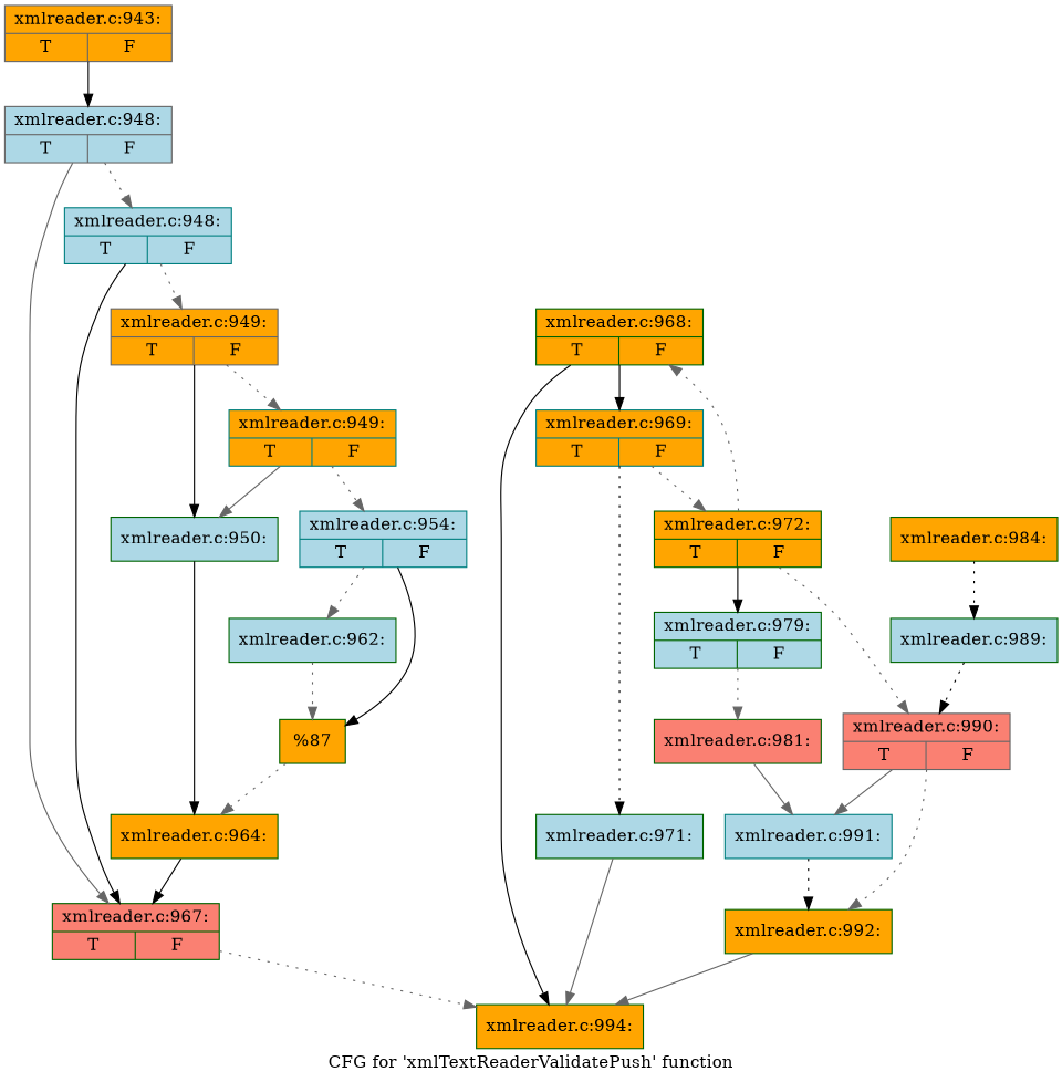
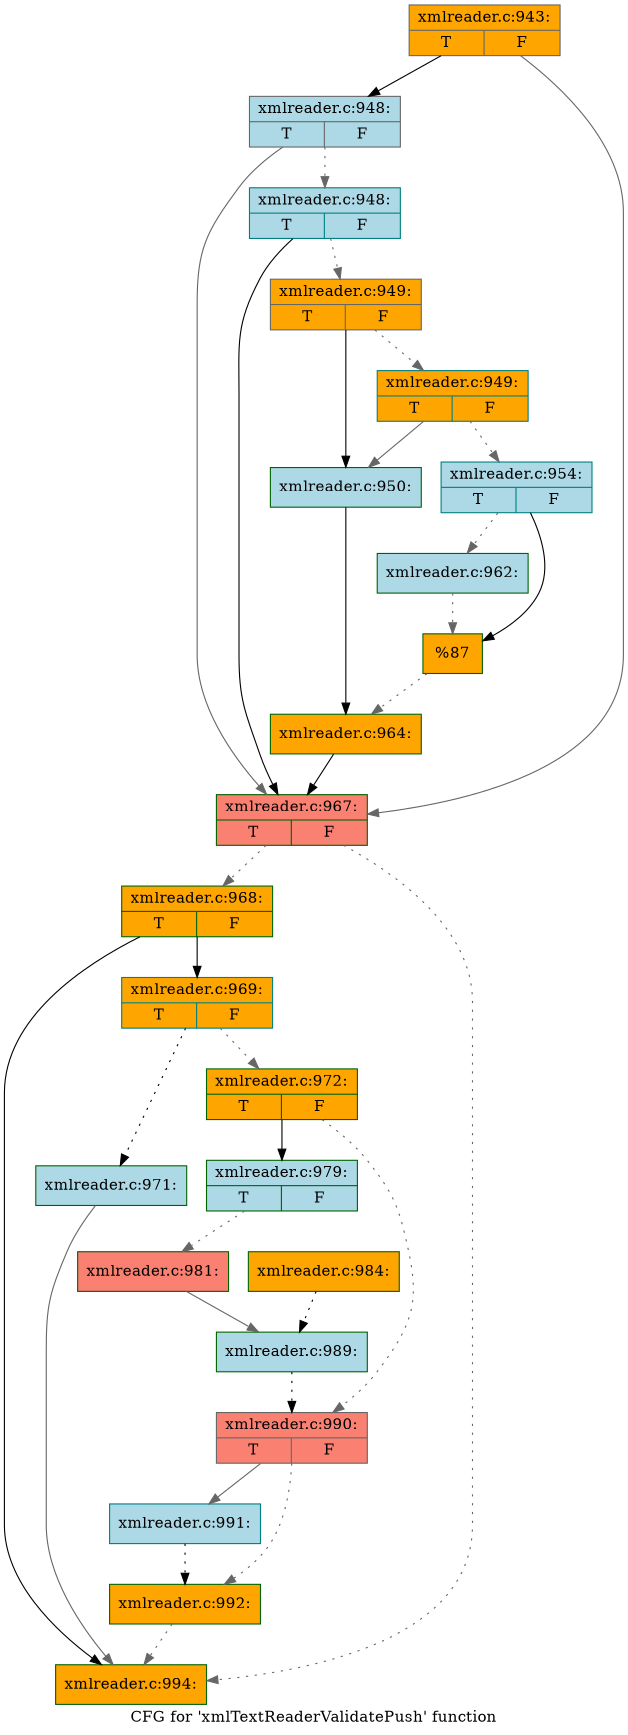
  digraph {
    label="CFG for 'xmlTextReaderValidatePush' function"
    node [color=darkgreen fillcolor=orange shape=record style=filled]
    edge [color=gray40 style=dotted]
    n1 [color=gray40 label="{xmlreader.c:943:|{<s0>T|<s1>F}}"]
    n2 [color=gray40 fillcolor=lightblue label="{xmlreader.c:948:|{<s0>T|<s1>F}}"]
    n3 [fillcolor=salmon label="{xmlreader.c:967:|{<s0>T|<s1>F}}"]
    n4 [color=teal fillcolor=lightblue label="{xmlreader.c:948:|{<s0>T|<s1>F}}"]
    n5 [label="{xmlreader.c:968:|{<s0>T|<s1>F}}"]
    n6 [label="{xmlreader.c:994:}"]
    n7 [color=gray40 label="{xmlreader.c:949:|{<s0>T|<s1>F}}"]
    n8 [color=teal label="{xmlreader.c:969:|{<s0>T|<s1>F}}"]
    n9 [fillcolor=lightblue label="{xmlreader.c:950:}"]
    n10 [color=teal label="{xmlreader.c:949:|{<s0>T|<s1>F}}"]
    n11 [label="{xmlreader.c:964:}"]
    n12 [color=teal fillcolor=lightblue label="{xmlreader.c:954:|{<s0>T|<s1>F}}"]
    n13 [fillcolor=lightblue label="{xmlreader.c:962:}"]
    n14 [label="{%87}"]
    n15 [fillcolor=lightblue label="{xmlreader.c:971:}"]
    n16 [label="{xmlreader.c:972:|{<s0>T|<s1>F}}"]
    n17 [fillcolor=lightblue label="{xmlreader.c:979:|{<s0>T|<s1>F}}"]
    n18 [color=gray40 fillcolor=salmon label="{xmlreader.c:990:|{<s0>T|<s1>F}}"]
    n19 [fillcolor=salmon label="{xmlreader.c:981:}"]
    n20 [color=teal fillcolor=lightblue label="{xmlreader.c:991:}"]
    n21 [label="{xmlreader.c:992:}"]
    n22 [fillcolor=lightblue label="{xmlreader.c:989:}"]
    n23 [label="{xmlreader.c:984:}"]
    n1 -> n2 [color=black style=solid]
+   n1 -> n3 [style=solid]
    n2 -> n3 [style=solid]
    n2 -> n4
-   n16 -> n5
+   n3 -> n5
    n3 -> n6
    n4 -> n3 [color=black style=solid]
    n4 -> n7
    n5 -> n6 [color=black style=solid]
    n5 -> n8 [color=black style=solid]
    n7 -> n9 [color=black style=solid]
    n7 -> n10
    n8 -> n15 [color=black]
    n8 -> n16
    n9 -> n11 [color=black style=solid]
    n10 -> n9 [style=solid]
    n10 -> n12
    n11 -> n3 [color=black style=solid]
    n12 -> n13
    n12 -> n14 [color=black style=solid]
    n13 -> n14
    n14 -> n11
    n15 -> n6 [style=solid]
    n16 -> n17 [color=black style=solid]
    n16 -> n18
    n17 -> n19
    n18 -> n20 [style=solid]
    n18 -> n21
-   n19 -> n20 [style=solid]
+   n19 -> n22 [style=solid]
    n20 -> n21 [color=black]
-   n21 -> n6 [style=solid]
+   n21 -> n6
    n22 -> n18 [color=black]
    n23 -> n22 [color=black]
  }
